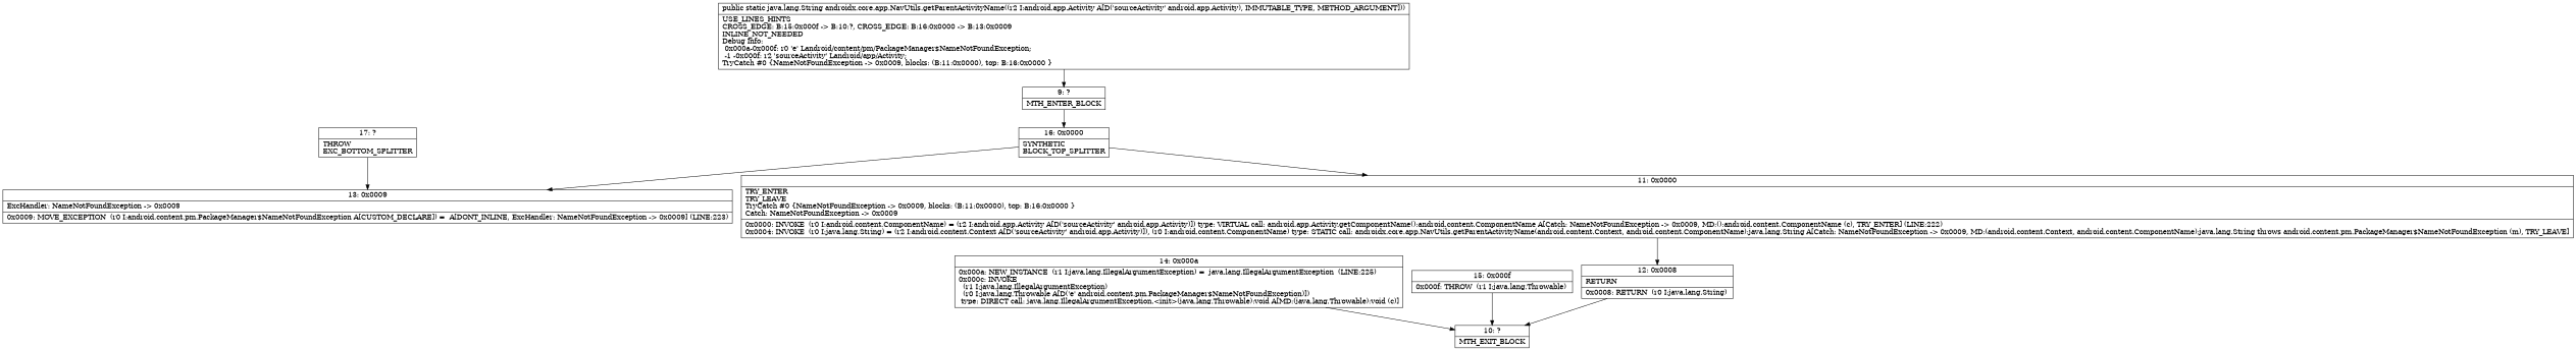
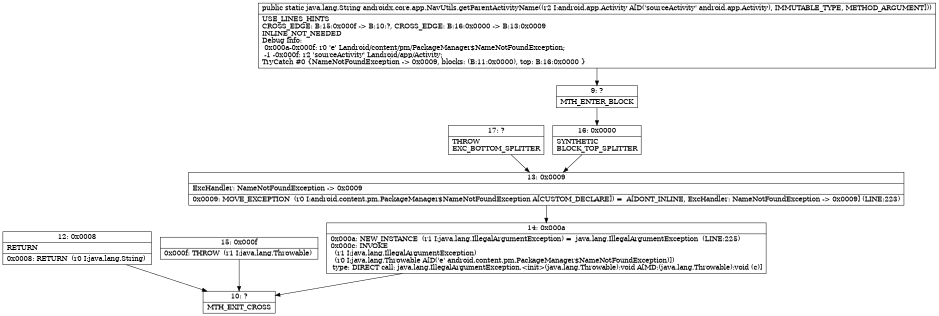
  digraph {
    node [shape=record]
    n1 [label="{9\:\ ?|MTH_ENTER_BLOCK\l}"]
    n2 [label="{16\:\ 0x0000|SYNTHETIC\lBLOCK_TOP_SPLITTER\l}"]
-   n3 [label="{11\:\ 0x0000|TRY_ENTER\lTRY_LEAVE\lTryCatch #0 \{NameNotFoundException \-\> 0x0009, blocks: (B:11:0x0000), top: B:16:0x0000 \}\lCatch: NameNotFoundException \-\> 0x0009\l|0x0000: INVOKE  (r0 I:android.content.ComponentName) = (r2 I:android.app.Activity A[D('sourceActivity' android.app.Activity)]) type: VIRTUAL call: android.app.Activity.getComponentName():android.content.ComponentName A[Catch: NameNotFoundException \-\> 0x0009, MD:():android.content.ComponentName (c), TRY_ENTER] (LINE:222)\l0x0004: INVOKE  (r0 I:java.lang.String) = (r2 I:android.content.Context A[D('sourceActivity' android.app.Activity)]), (r0 I:android.content.ComponentName) type: STATIC call: androidx.core.app.NavUtils.getParentActivityName(android.content.Context, android.content.ComponentName):java.lang.String A[Catch: NameNotFoundException \-\> 0x0009, MD:(android.content.Context, android.content.ComponentName):java.lang.String throws android.content.pm.PackageManager$NameNotFoundException (m), TRY_LEAVE]\l}"]
    n4 [label="{13\:\ 0x0009|ExcHandler: NameNotFoundException \-\> 0x0009\l|0x0009: MOVE_EXCEPTION  (r0 I:android.content.pm.PackageManager$NameNotFoundException A[CUSTOM_DECLARE]) =  A[DONT_INLINE, ExcHandler: NameNotFoundException \-\> 0x0009] (LINE:223)\l}"]
    n5 [label="{12\:\ 0x0008|RETURN\l|0x0008: RETURN  (r0 I:java.lang.String) \l}"]
    n6 [label="{14\:\ 0x000a|0x000a: NEW_INSTANCE  (r1 I:java.lang.IllegalArgumentException) =  java.lang.IllegalArgumentException  (LINE:225)\l0x000c: INVOKE  \l  (r1 I:java.lang.IllegalArgumentException)\l  (r0 I:java.lang.Throwable A[D('e' android.content.pm.PackageManager$NameNotFoundException)])\l type: DIRECT call: java.lang.IllegalArgumentException.\<init\>(java.lang.Throwable):void A[MD:(java.lang.Throwable):void (c)]\l}"]
-   n7 [label="{10\:\ ?|MTH_EXIT_BLOCK\l}"]
+   n7 [label="{10\:\ ?|MTH_EXIT_CROSS\l}"]
    n8 [label="{17\:\ ?|THROW\lEXC_BOTTOM_SPLITTER\l}"]
    n9 [label="{15\:\ 0x000f|0x000f: THROW  (r1 I:java.lang.Throwable) \l}"]
    n10 [label="{public static java.lang.String androidx.core.app.NavUtils.getParentActivityName((r2 I:android.app.Activity A[D('sourceActivity' android.app.Activity), IMMUTABLE_TYPE, METHOD_ARGUMENT]))  | USE_LINES_HINTS\lCROSS_EDGE: B:15:0x000f \-\> B:10:?, CROSS_EDGE: B:16:0x0000 \-\> B:13:0x0009\lINLINE_NOT_NEEDED\lDebug Info:\l  0x000a\-0x000f: r0 'e' Landroid\/content\/pm\/PackageManager$NameNotFoundException;\l  \-1 \-0x000f: r2 'sourceActivity' Landroid\/app\/Activity;\lTryCatch #0 \{NameNotFoundException \-\> 0x0009, blocks: (B:11:0x0000), top: B:16:0x0000 \}\l}"]
    n1 -> n2
-   n2 -> n3
    n2 -> n4
-   n3 -> n5
+   n4 -> n6
    n5 -> n7
    n6 -> n7
    n8 -> n4
    n9 -> n7
    n10 -> n1
  }
